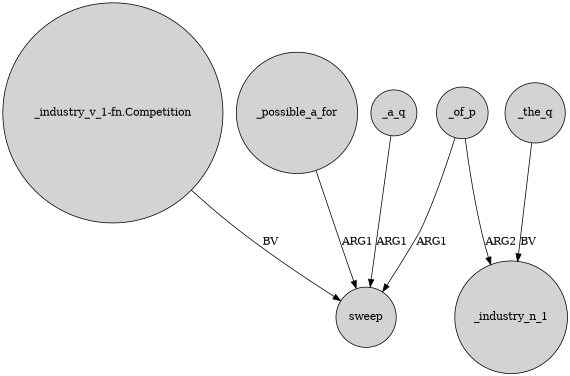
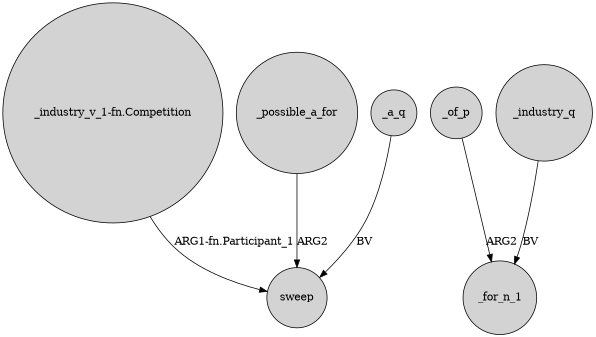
  digraph {
    node [shape=circle style=filled]
    n1 [label="_industry_v_1-fn.Competition"]
    n2 [label=sweep]
    _of_p
-   _industry_n_1
+   _industry_n_1 [label=_for_n_1]
    _possible_a_for
    _a_q
-   _the_q
-   n1 -> n2 [label=BV]
-   _of_p -> n2 [label=ARG1]
+   _the_q [label=_industry_q]
+   n1 -> n2 [label="ARG1-fn.Participant_1"]
    _of_p -> _industry_n_1 [label=ARG2]
-   _possible_a_for -> n2 [label=ARG1]
-   _a_q -> n2 [label=ARG1]
+   _possible_a_for -> n2 [label=ARG2]
+   _a_q -> n2 [label=BV]
    _the_q -> _industry_n_1 [label=BV]
  }
